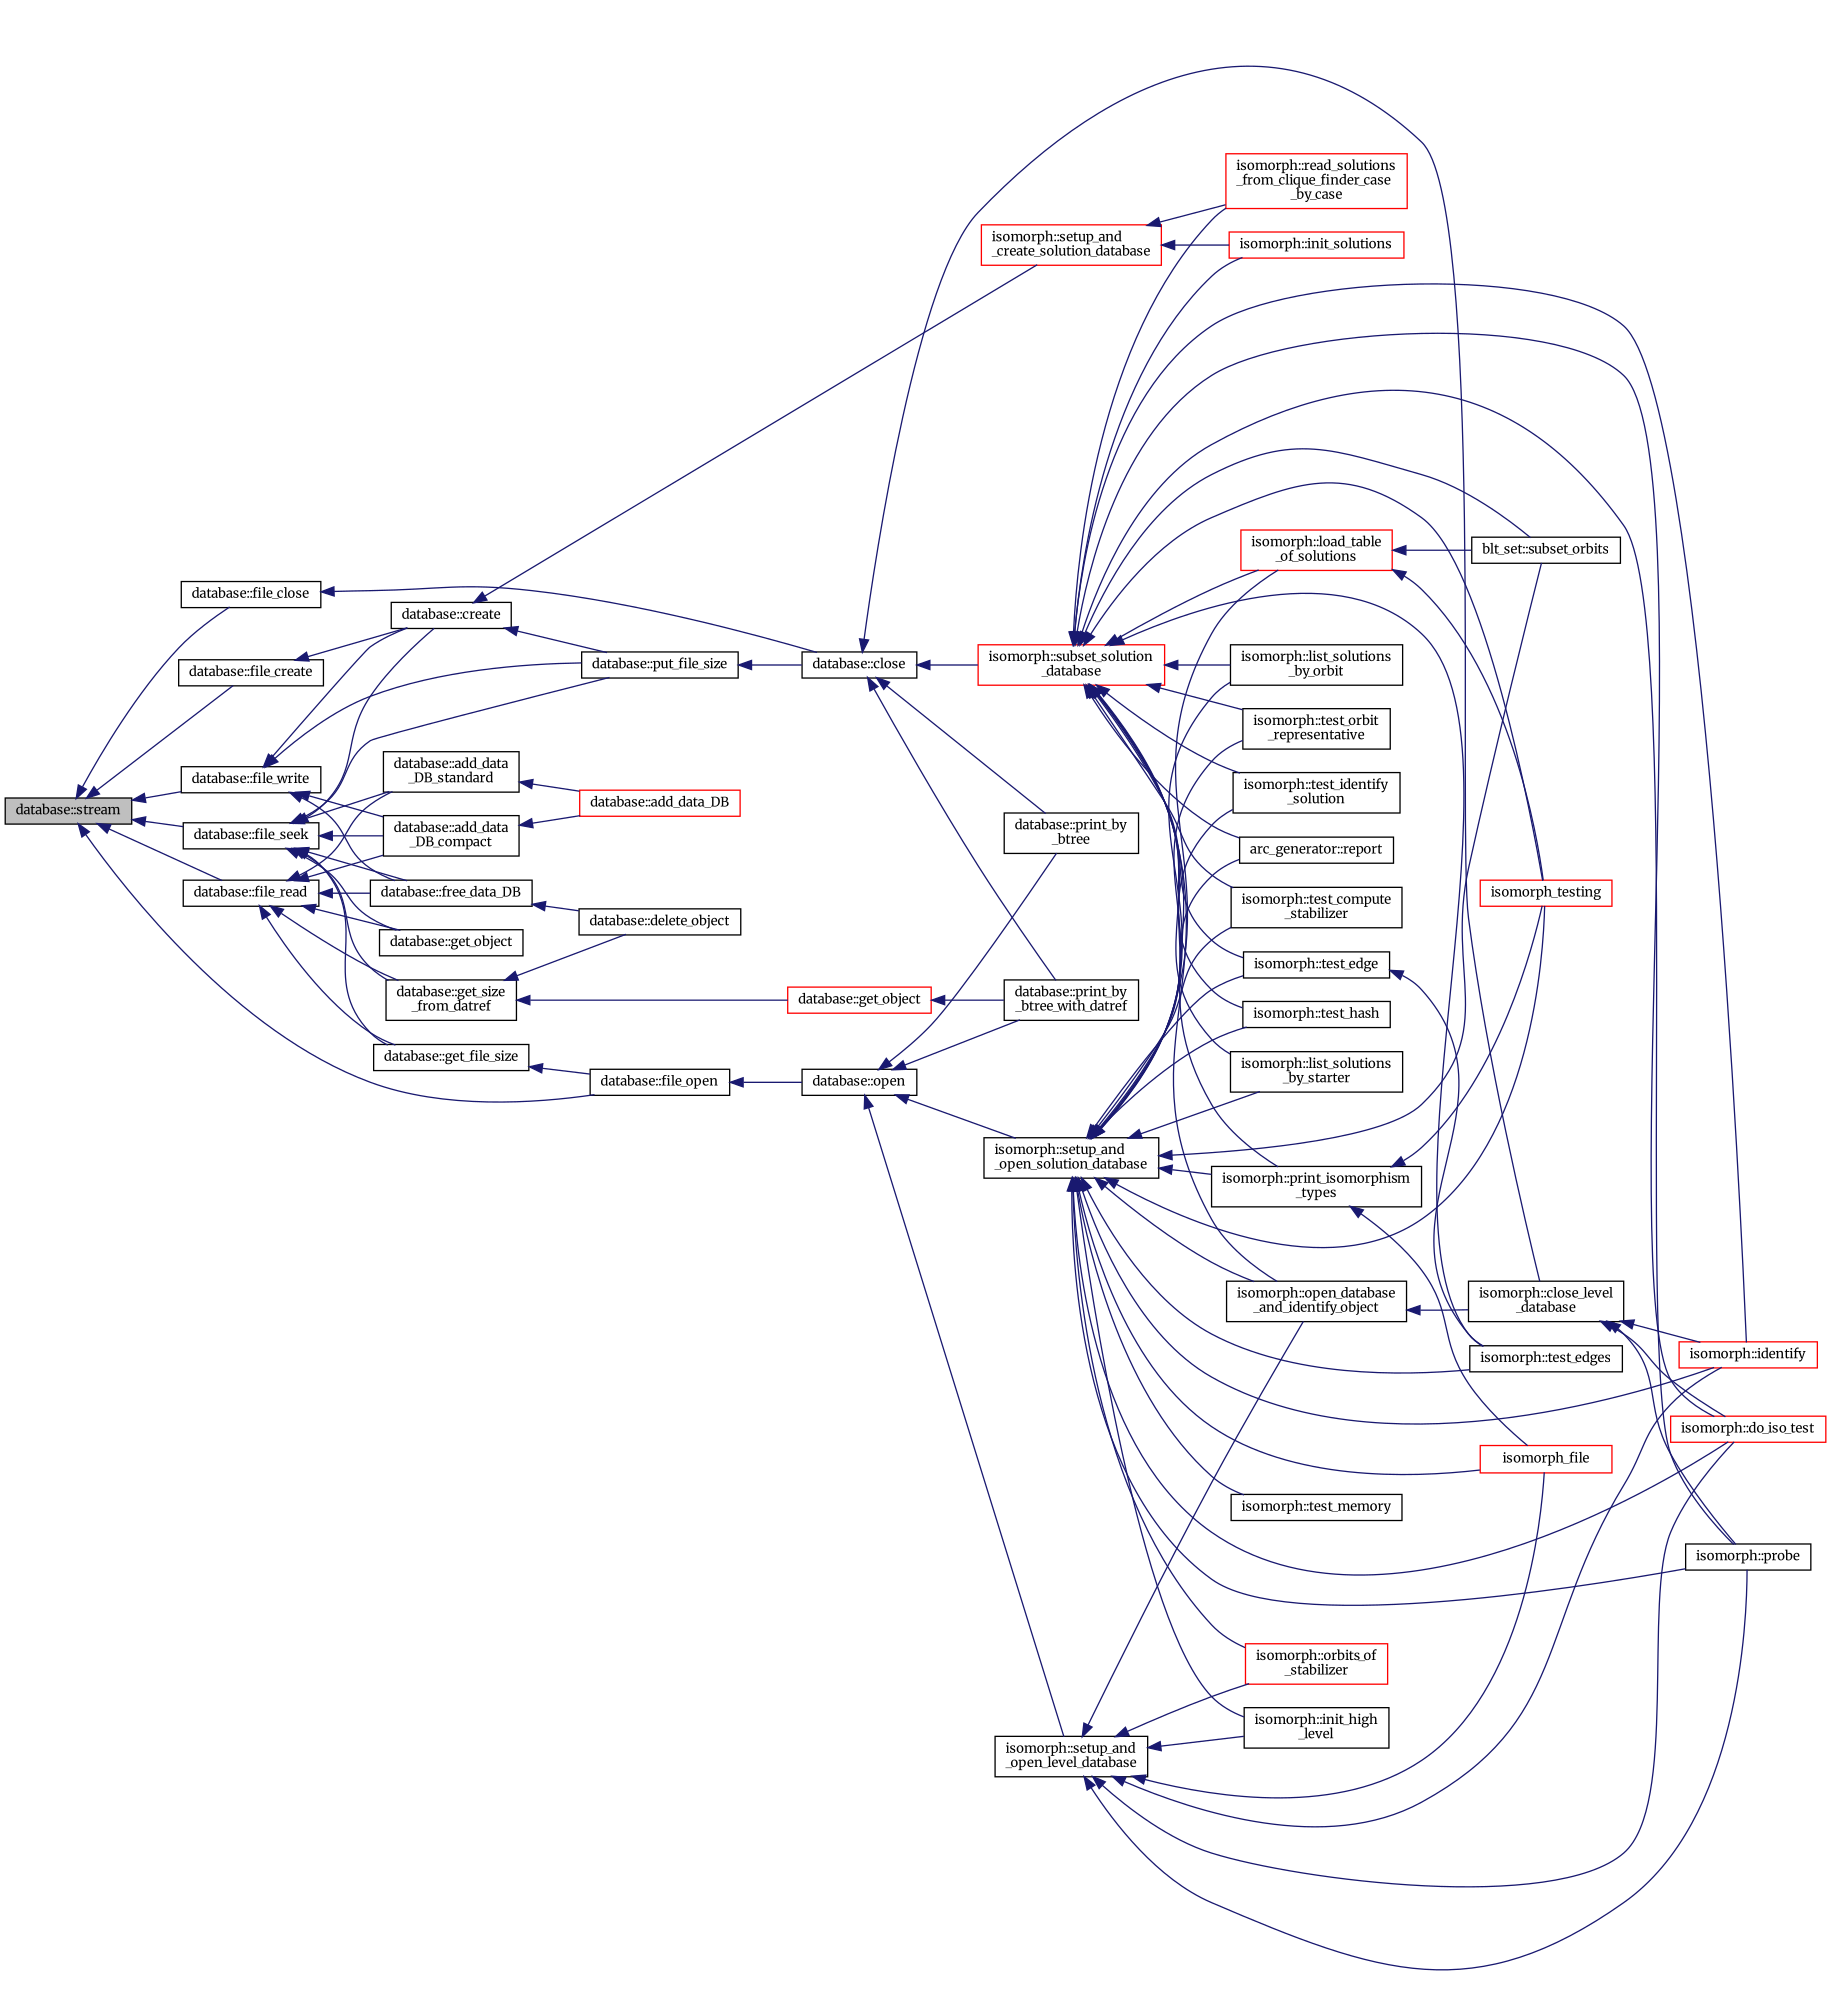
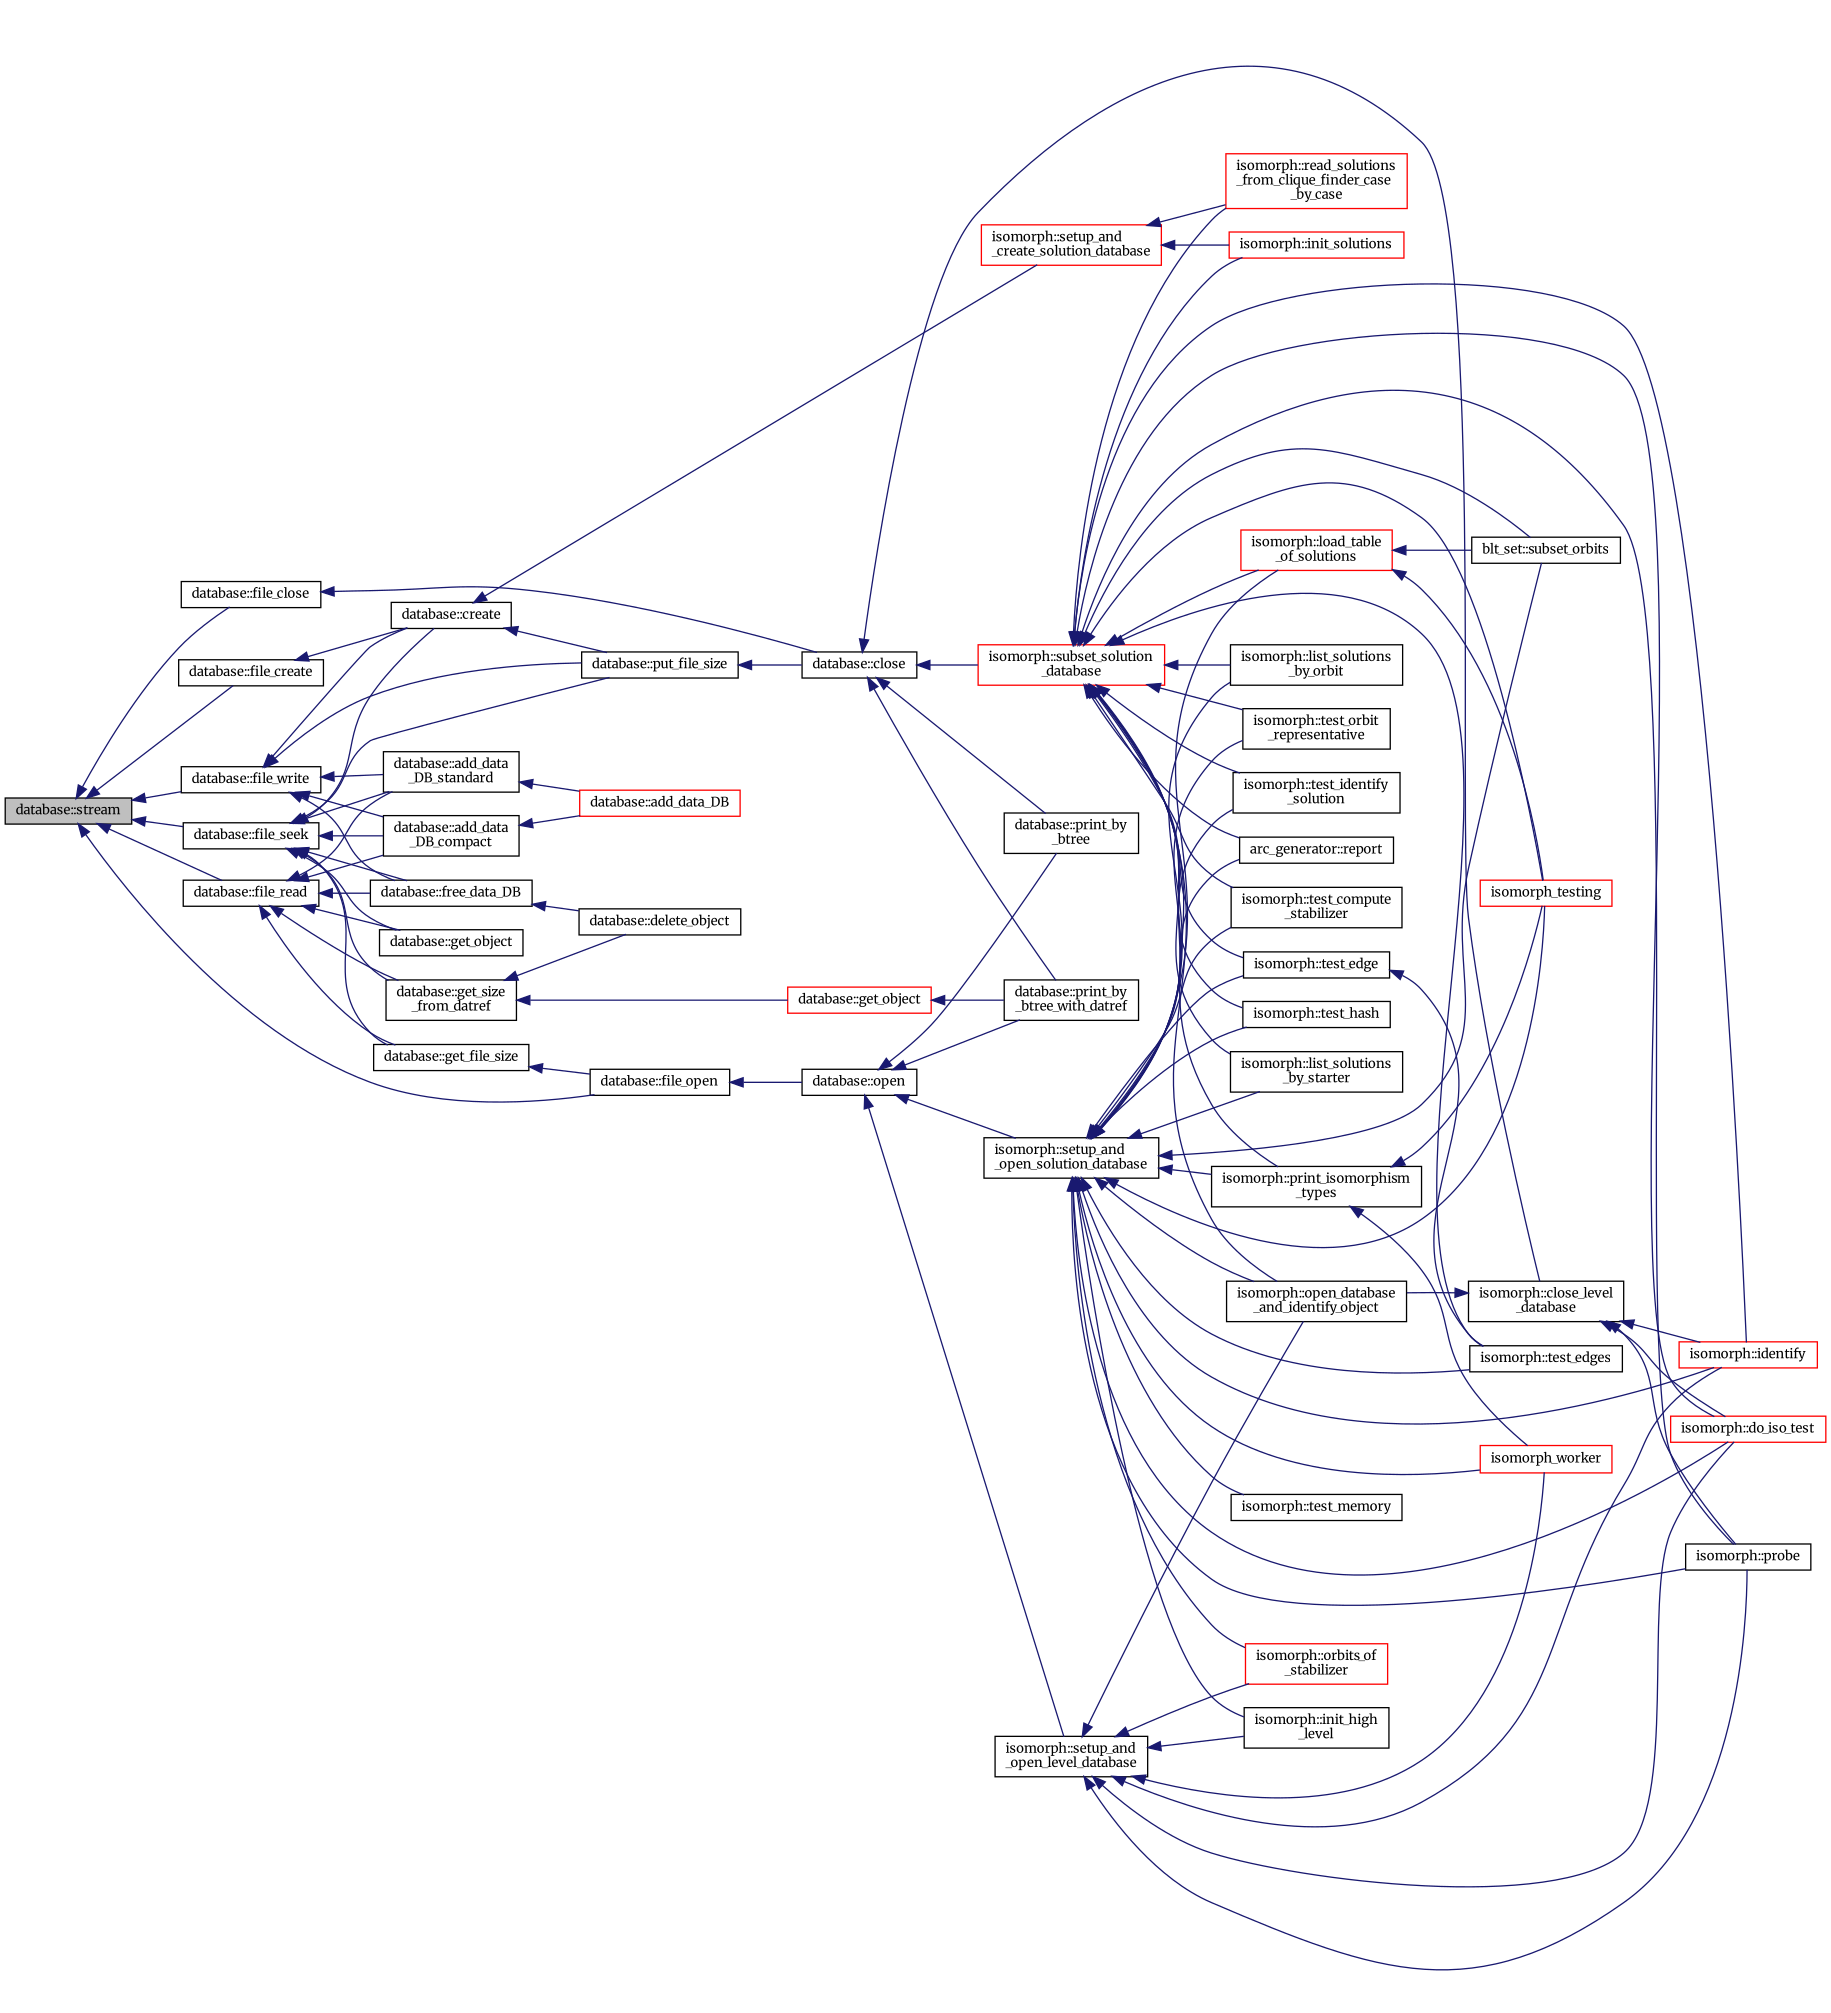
  digraph {
    fontname=Merriweather
    rankdir=LR
    node [color=black fillcolor=white fontname=Merriweather fontsize=10 shape=record style=filled]
    edge [color=midnightblue dir=back fontname=Merriweather fontsize=10 labelfontname=Helvetica labelfontsize=10 style=solid]
    n1 [fillcolor=grey75 fontcolor=black height=0.2 label="database::stream" width=0.4]
    n2 [height=0.2 label="database::file_open" width=0.4]
    n3 [height=0.2 label="database::file_create" width=0.4]
    n4 [height=0.2 label="database::file_close" width=0.4]
    n5 [height=0.2 label="database::file_seek" width=0.4]
    n6 [height=0.2 label="database::file_write" width=0.4]
    n7 [height=0.2 label="database::file_read" width=0.4]
    n8 [height=0.2 label="database::open" width=0.4]
    n9 [height=0.2 label="database::create" width=0.4]
    n10 [height=0.2 label="database::close" width=0.4]
    n11 [height=0.2 label="database::put_file_size" width=0.4]
    n12 [height=0.2 label="database::get_file_size" width=0.4]
    n13 [height=0.2 label="database::get_object" width=0.4]
    n14 [height=0.2 label="database::get_size\l_from_datref" width=0.4]
    n15 [height=0.2 label="database::add_data\l_DB_standard" width=0.4]
    n16 [height=0.2 label="database::add_data\l_DB_compact" width=0.4]
    n17 [height=0.2 label="database::free_data_DB" width=0.4]
    n18 [height=0.2 label="database::print_by\l_btree" width=0.4]
    n19 [height=0.2 label="database::print_by\l_btree_with_datref" width=0.4]
    n20 [height=0.2 label="isomorph::setup_and\l_open_solution_database" width=0.4]
    n21 [height=0.2 label="isomorph::setup_and\l_open_level_database" width=0.4]
    n22 [height=0.2 label="blt_set::subset_orbits" width=0.4]
    n23 [height=0.2 label="arc_generator::report" width=0.4]
    n24 [color=red height=0.2 label="isomorph::load_table\l_of_solutions" width=0.4]
    n25 [color=red height=0.2 label=isomorph_testing width=0.4]
    n26 [height=0.2 label="isomorph::list_solutions\l_by_starter" width=0.4]
    n27 [height=0.2 label="isomorph::list_solutions\l_by_orbit" width=0.4]
    n28 [color=red height=0.2 label="isomorph::orbits_of\l_stabilizer" width=0.4]
    n29 [height=0.2 label="isomorph::test_orbit\l_representative" width=0.4]
    n30 [height=0.2 label="isomorph::test_identify\l_solution" width=0.4]
    n31 [height=0.2 label="isomorph::test_compute\l_stabilizer" width=0.4]
    n32 [height=0.2 label="isomorph::test_memory" width=0.4]
    n33 [height=0.2 label="isomorph::test_edges" width=0.4]
    n34 [height=0.2 label="isomorph::test_edge" width=0.4]
    n35 [height=0.2 label="isomorph::test_hash" width=0.4]
    n36 [height=0.2 label="isomorph::init_high\l_level" width=0.4]
    n37 [height=0.2 label="isomorph::open_database\l_and_identify_object" width=0.4]
    n38 [height=0.2 label="isomorph::print_isomorphism\l_types" width=0.4]
-   n39 [color=red height=0.2 label=isomorph_file width=0.4]
+   n39 [color=red height=0.2 label=isomorph_worker width=0.4]
    n40 [height=0.2 label="isomorph::probe" width=0.4]
    n41 [color=red height=0.2 label="isomorph::do_iso_test" width=0.4]
    n42 [color=red height=0.2 label="isomorph::identify" width=0.4]
    n43 [color=red height=0.2 label="isomorph::setup_and\l_create_solution_database" width=0.4]
    n44 [color=red height=0.2 label="isomorph::init_solutions" width=0.4]
    n45 [color=red height=0.2 label="isomorph::read_solutions\l_from_clique_finder_case\l_by_case" width=0.4]
    n46 [color=red height=0.2 label="isomorph::subset_solution\l_database" width=0.4]
    n47 [height=0.2 label="isomorph::close_level\l_database" width=0.4]
    n48 [height=0.2 label="database::delete_object" width=0.4]
    n49 [color=red height=0.2 label="database::get_object" width=0.4]
    n50 [color=red height=0.2 label="database::add_data_DB" width=0.4]
    n1 -> n2
    n1 -> n3
    n1 -> n4
    n1 -> n5
    n1 -> n6
    n1 -> n7
    n2 -> n8
    n3 -> n9
    n4 -> n10
    n5 -> n9
    n5 -> n11
    n5 -> n12
    n5 -> n13
    n5 -> n14
    n5 -> n15
    n5 -> n16
    n5 -> n17
    n6 -> n9
    n6 -> n11
+   n6 -> n15
    n6 -> n16
    n6 -> n17
    n7 -> n12
    n7 -> n13
    n7 -> n14
    n7 -> n15
    n7 -> n16
    n7 -> n17
    n8 -> n18
    n8 -> n19
    n8 -> n20
    n8 -> n21
    n9 -> n11
    n9 -> n43
    n10 -> n18
    n10 -> n19
    n10 -> n46
    n10 -> n47
    n11 -> n10
    n12 -> n2
    n14 -> n48
    n14 -> n49
    n15 -> n50
    n16 -> n50
    n17 -> n48
    n20 -> n22
    n20 -> n23
    n20 -> n24
    n20 -> n25
    n20 -> n26
    n20 -> n27
    n20 -> n28
    n20 -> n29
    n20 -> n30
    n20 -> n31
    n20 -> n32
    n20 -> n33
    n20 -> n34
    n20 -> n35
    n20 -> n36
    n20 -> n37
    n20 -> n38
    n20 -> n39
    n20 -> n40
    n20 -> n41
    n20 -> n42
    n21 -> n28
    n21 -> n36
    n21 -> n37
    n21 -> n39
    n21 -> n40
    n21 -> n41
    n21 -> n42
    n24 -> n22
    n24 -> n25
    n34 -> n33
    n38 -> n25
    n38 -> n39
    n43 -> n44
    n43 -> n45
    n46 -> n22
    n46 -> n23
    n46 -> n24
    n46 -> n25
    n46 -> n26
    n46 -> n27
    n46 -> n29
    n46 -> n30
    n46 -> n31
    n46 -> n33
    n46 -> n34
    n46 -> n35
    n46 -> n37
    n46 -> n38
    n46 -> n40
    n46 -> n41
    n46 -> n42
    n46 -> n44
    n46 -> n45
-   n37 -> n47
+   n47 -> n37
    n47 -> n40
    n47 -> n41
    n47 -> n42
    n49 -> n19
  }
